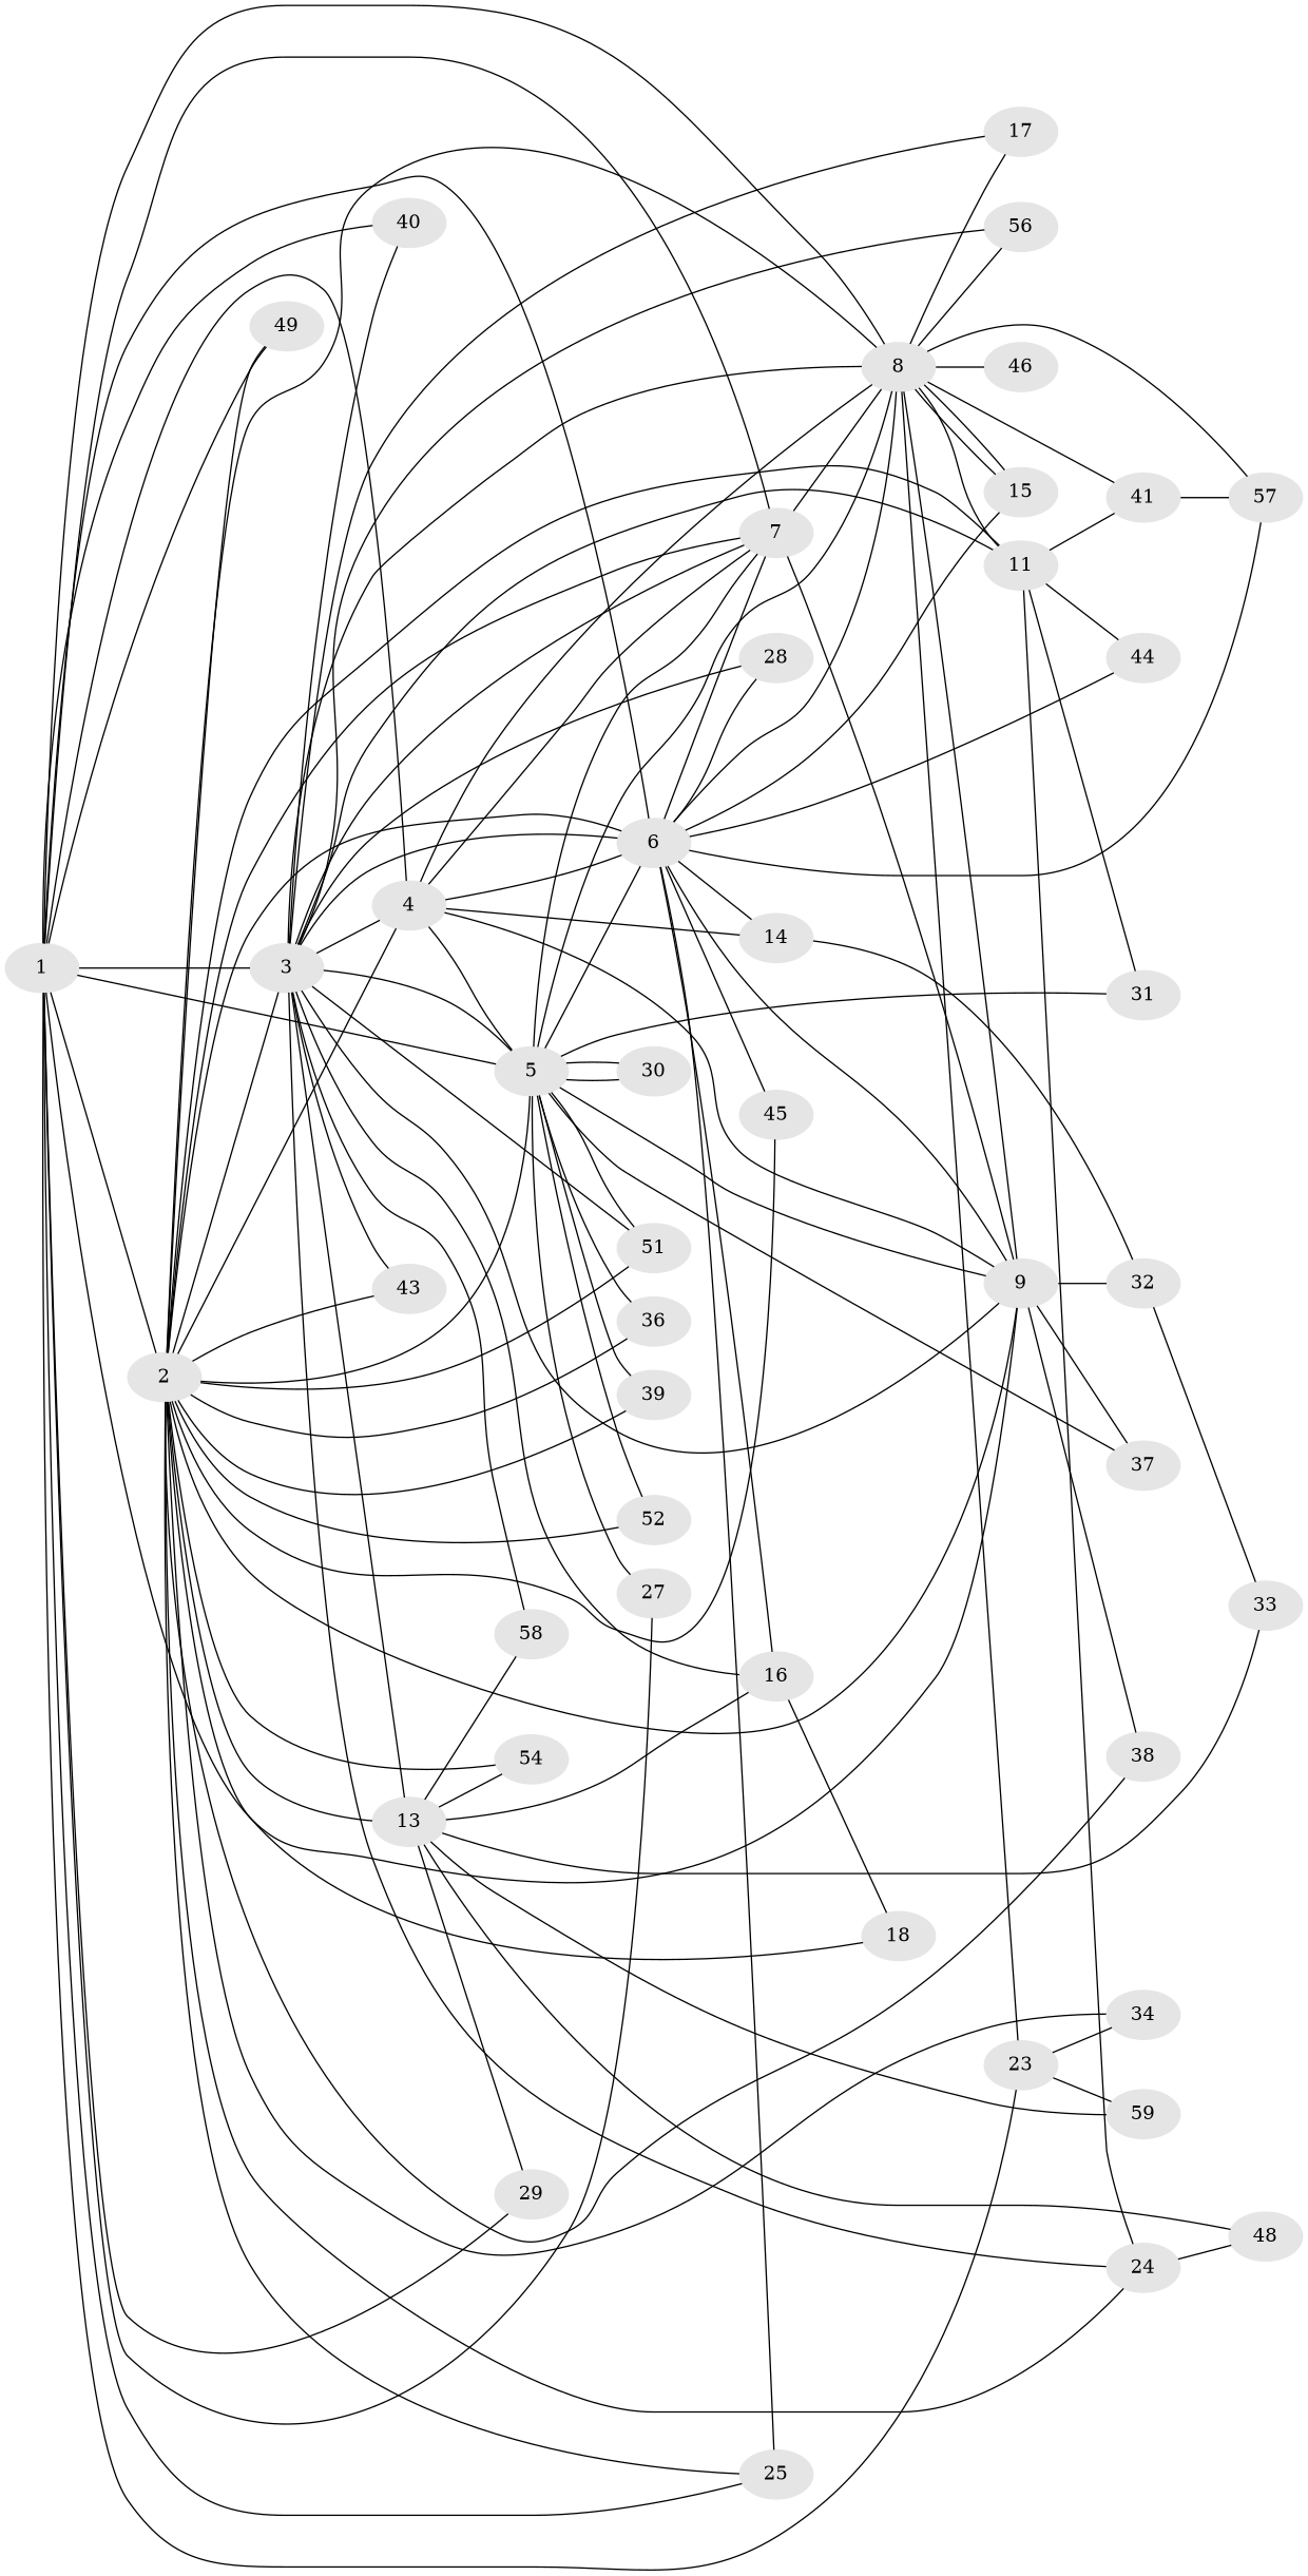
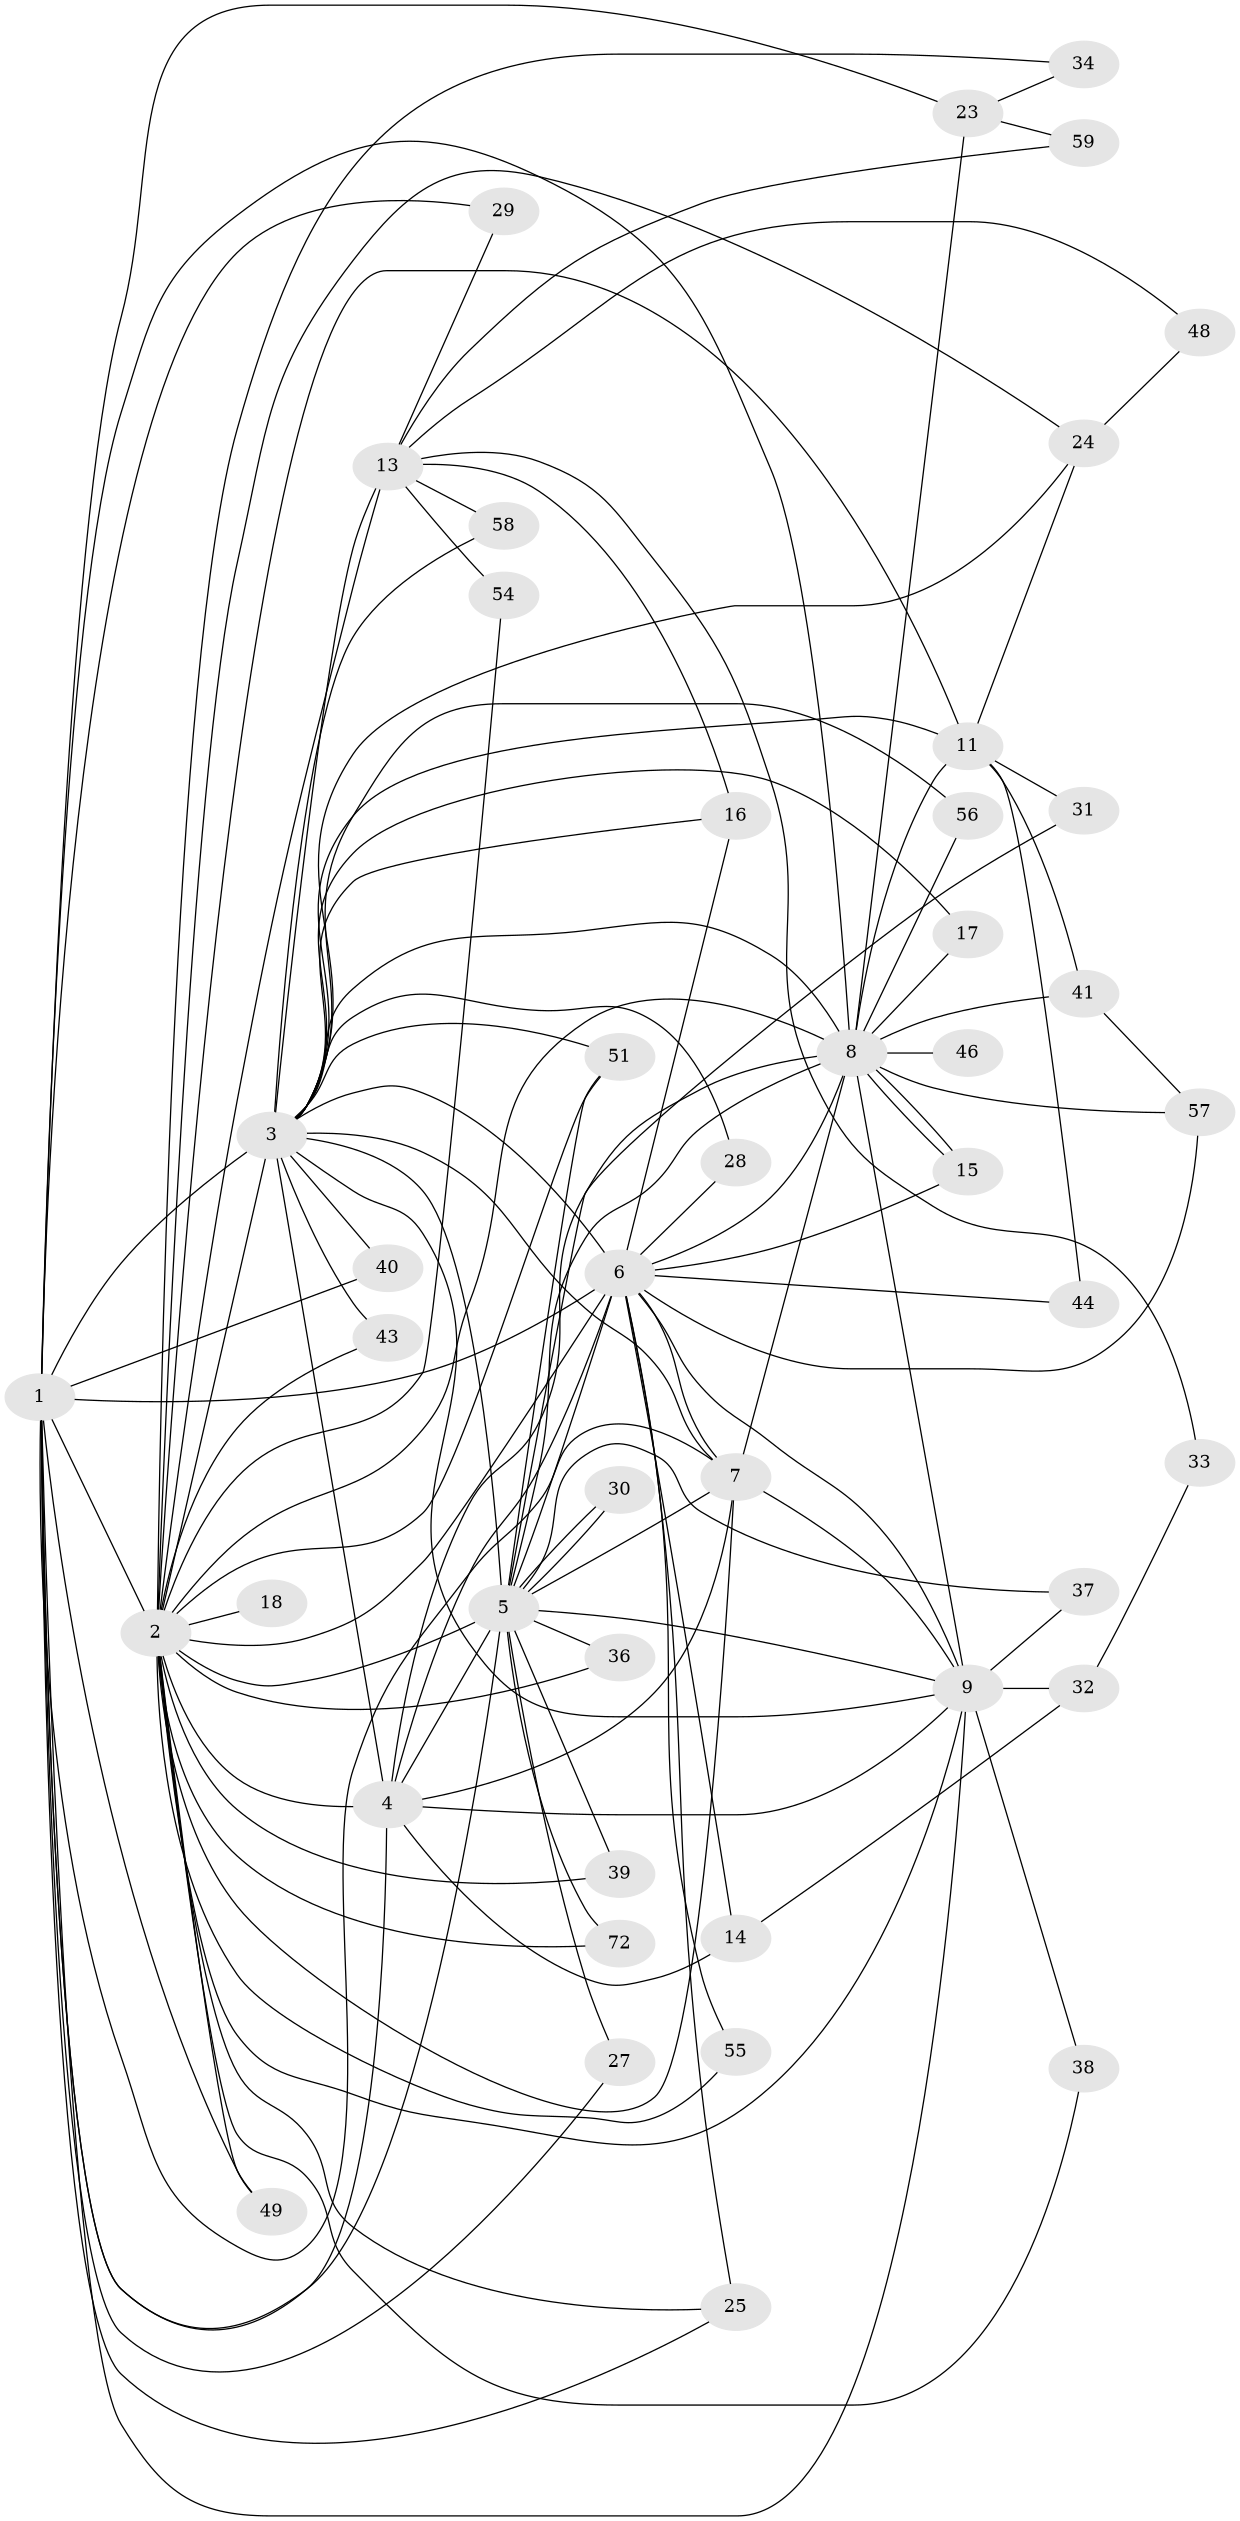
  graph {
    rankdir=LR
    node [color=gray90 style=filled]
    1 [super="+60"]
    2 [super="+26"]
    3 [super="+10"]
    4 [super="+35"]
    5 [super="+21"]
    6 [super="+20"]
    7 [super="+42"]
    8 [super="+12"]
    9 [super="+19"]
    23
    25 [super="+55"]
    27
    29
    40
    49
    11 [super="+22"]
    13 [super="+50"]
    18
    24 [super="+47"]
    34
    36
    38
    39
    43
-   45
+   45 [label=55]
    51 [super="+53"]
-   52
+   52 [label=72]
    54
    16
    17
    28
    56
    58
    14
    30
    31
    37
    44
    57 [super="+62"]
    15
    46
    41 [super="+61"]
    32
    59
    33
    48
    1 -- 2
    1 -- 3 [weight=3]
    1 -- 4
    1 -- 5
    1 -- 6 [weight=2]
    1 -- 7
    1 -- 8
    1 -- 9
    1 -- 23
    1 -- 25
    1 -- 27
    1 -- 29
    1 -- 40
    1 -- 49
    2 -- 3 [weight=3]
    2 -- 4
    2 -- 5
    2 -- 6
    2 -- 7 [weight=2]
    2 -- 8
    2 -- 9
    2 -- 25
    2 -- 49
    2 -- 11
    2 -- 13
    2 -- 18
    2 -- 24
    2 -- 34
    2 -- 36
    2 -- 38
    2 -- 39
    2 -- 43
    2 -- 45
    2 -- 51
    2 -- 52
    2 -- 54
    3 -- 4 [weight=2]
    3 -- 5 [weight=3]
    3 -- 6 [weight=2]
    3 -- 7 [weight=2]
    3 -- 8 [weight=2]
    3 -- 9 [weight=2]
    3 -- 40
    3 -- 11
    3 -- 13
    3 -- 24
    3 -- 43
    3 -- 51
    3 -- 16
    3 -- 17
    3 -- 28
    3 -- 56
    3 -- 58
    4 -- 5
    4 -- 6
    4 -- 7
    4 -- 8 [weight=2]
    4 -- 9
    4 -- 14 [weight=2]
    5 -- 6
    5 -- 7
    5 -- 8
    5 -- 9
    5 -- 27
    5 -- 36
    5 -- 39
    5 -- 51
    5 -- 52
    5 -- 30
    5 -- 30
    5 -- 31
    5 -- 37
    6 -- 7
    6 -- 8
    6 -- 9
    6 -- 25
    6 -- 45
    6 -- 16
    6 -- 28
    6 -- 14
    6 -- 44
    6 -- 57
    6 -- 15
    7 -- 8
    7 -- 9 [weight=2]
    8 -- 9
    8 -- 23
    8 -- 11
    8 -- 17
    8 -- 56
    8 -- 57
    8 -- 15
    8 -- 15
    8 -- 46
    8 -- 41
    9 -- 38
    9 -- 37
    9 -- 32
    23 -- 34
    23 -- 59
    11 -- 24
    11 -- 31
    11 -- 44
    11 -- 41
    13 -- 29
    13 -- 54
    13 -- 16
    13 -- 58
    13 -- 59
    13 -- 33
    13 -- 48
    24 -- 48
-   16 -- 18
    14 -- 32
    41 -- 57
    32 -- 33
  }
